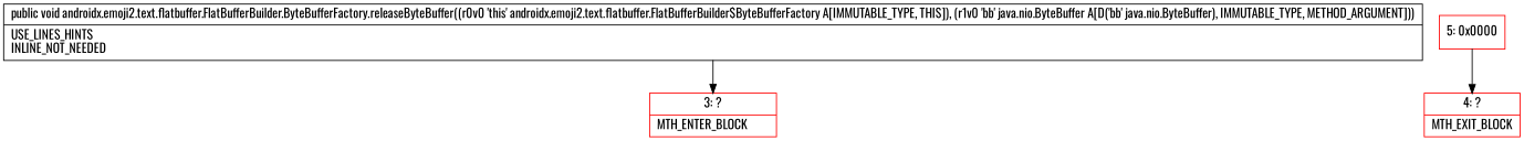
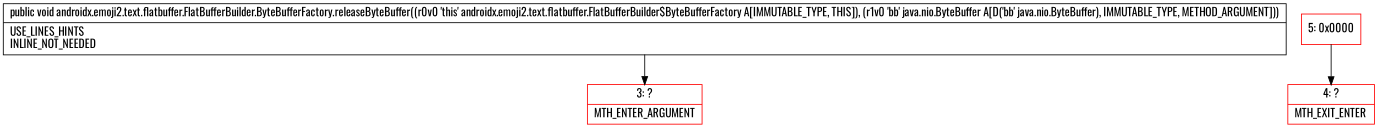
  digraph {
    fontname=Oswald
    node [color=red fontname=Oswald shape=record]
    edge [fontname=Oswald]
-   n1 [label="{3\:\ ?|MTH_ENTER_BLOCK\l}"]
+   n1 [label="{3\:\ ?|MTH_ENTER_ARGUMENT\l}"]
    n2 [label="{5\:\ 0x0000}"]
-   n3 [label="{4\:\ ?|MTH_EXIT_BLOCK\l}"]
+   n3 [label="{4\:\ ?|MTH_EXIT_ENTER\l}"]
    n4 [label="{public void androidx.emoji2.text.flatbuffer.FlatBufferBuilder.ByteBufferFactory.releaseByteBuffer((r0v0 'this' androidx.emoji2.text.flatbuffer.FlatBufferBuilder$ByteBufferFactory A[IMMUTABLE_TYPE, THIS]), (r1v0 'bb' java.nio.ByteBuffer A[D('bb' java.nio.ByteBuffer), IMMUTABLE_TYPE, METHOD_ARGUMENT]))  | USE_LINES_HINTS\lINLINE_NOT_NEEDED\l}" color=""]
    subgraph cluster_1 {
      label="R(0)"
    }
    n2 -> n3
    n4 -> n1
  }
